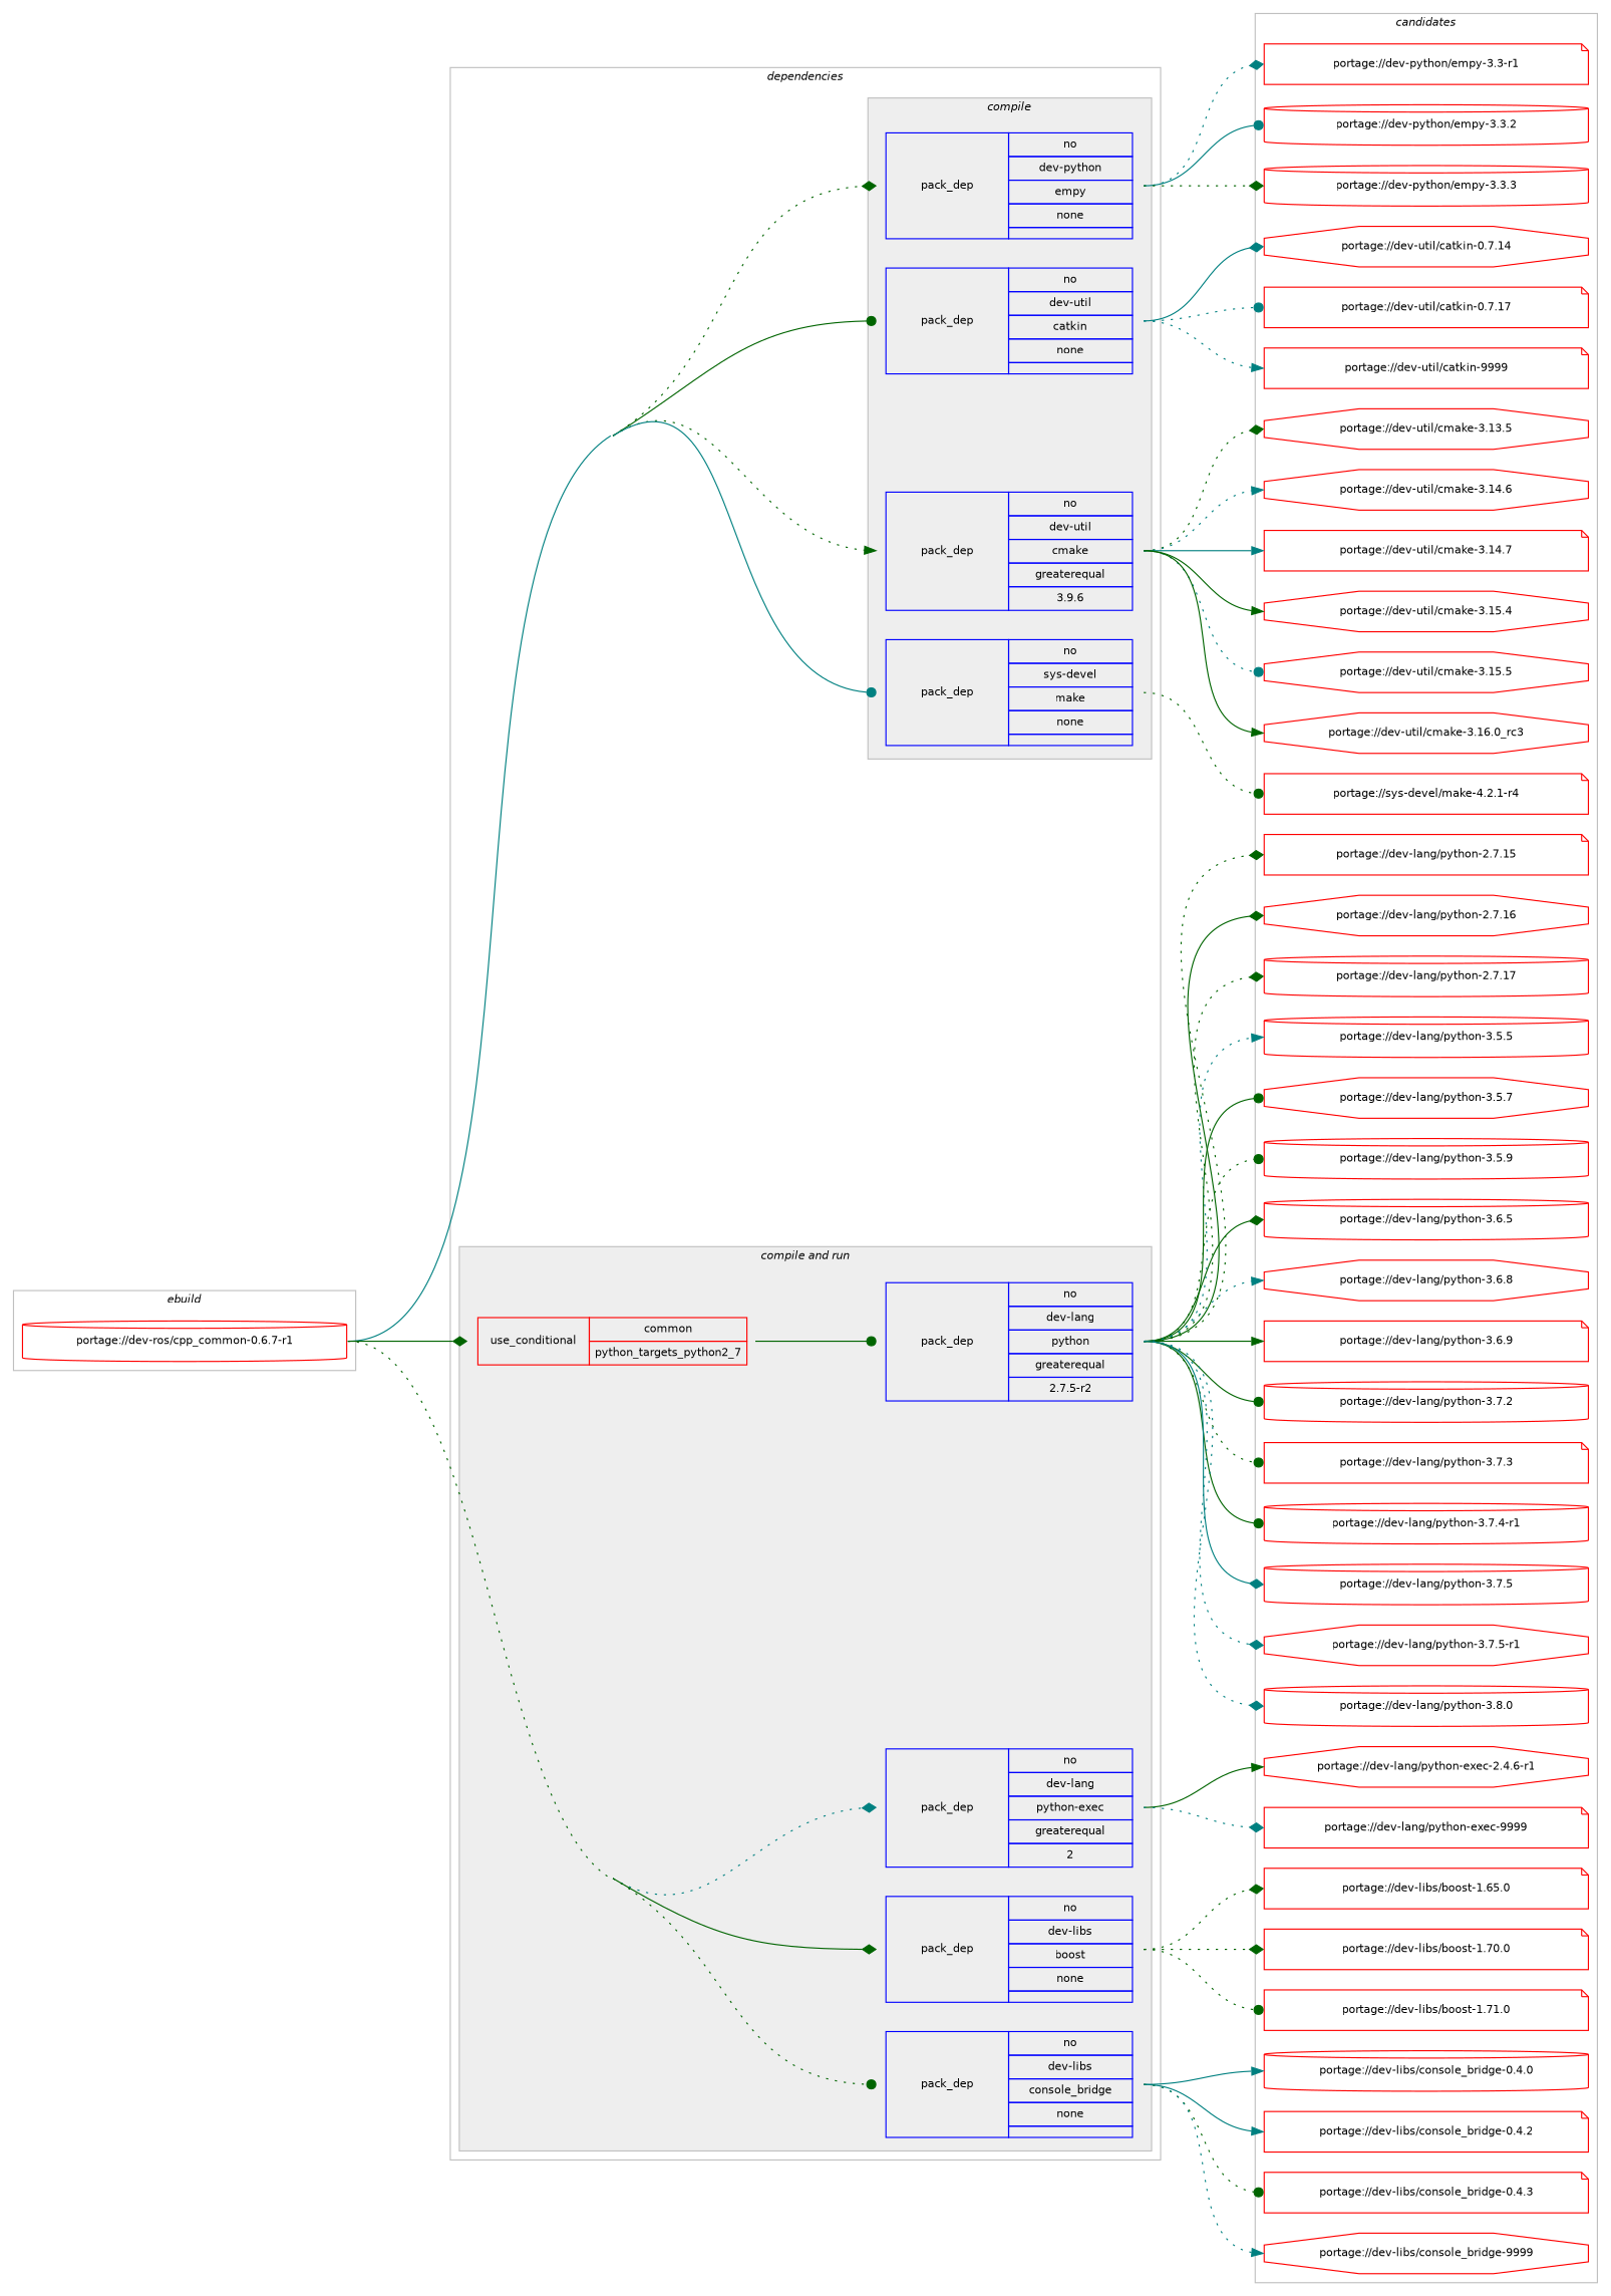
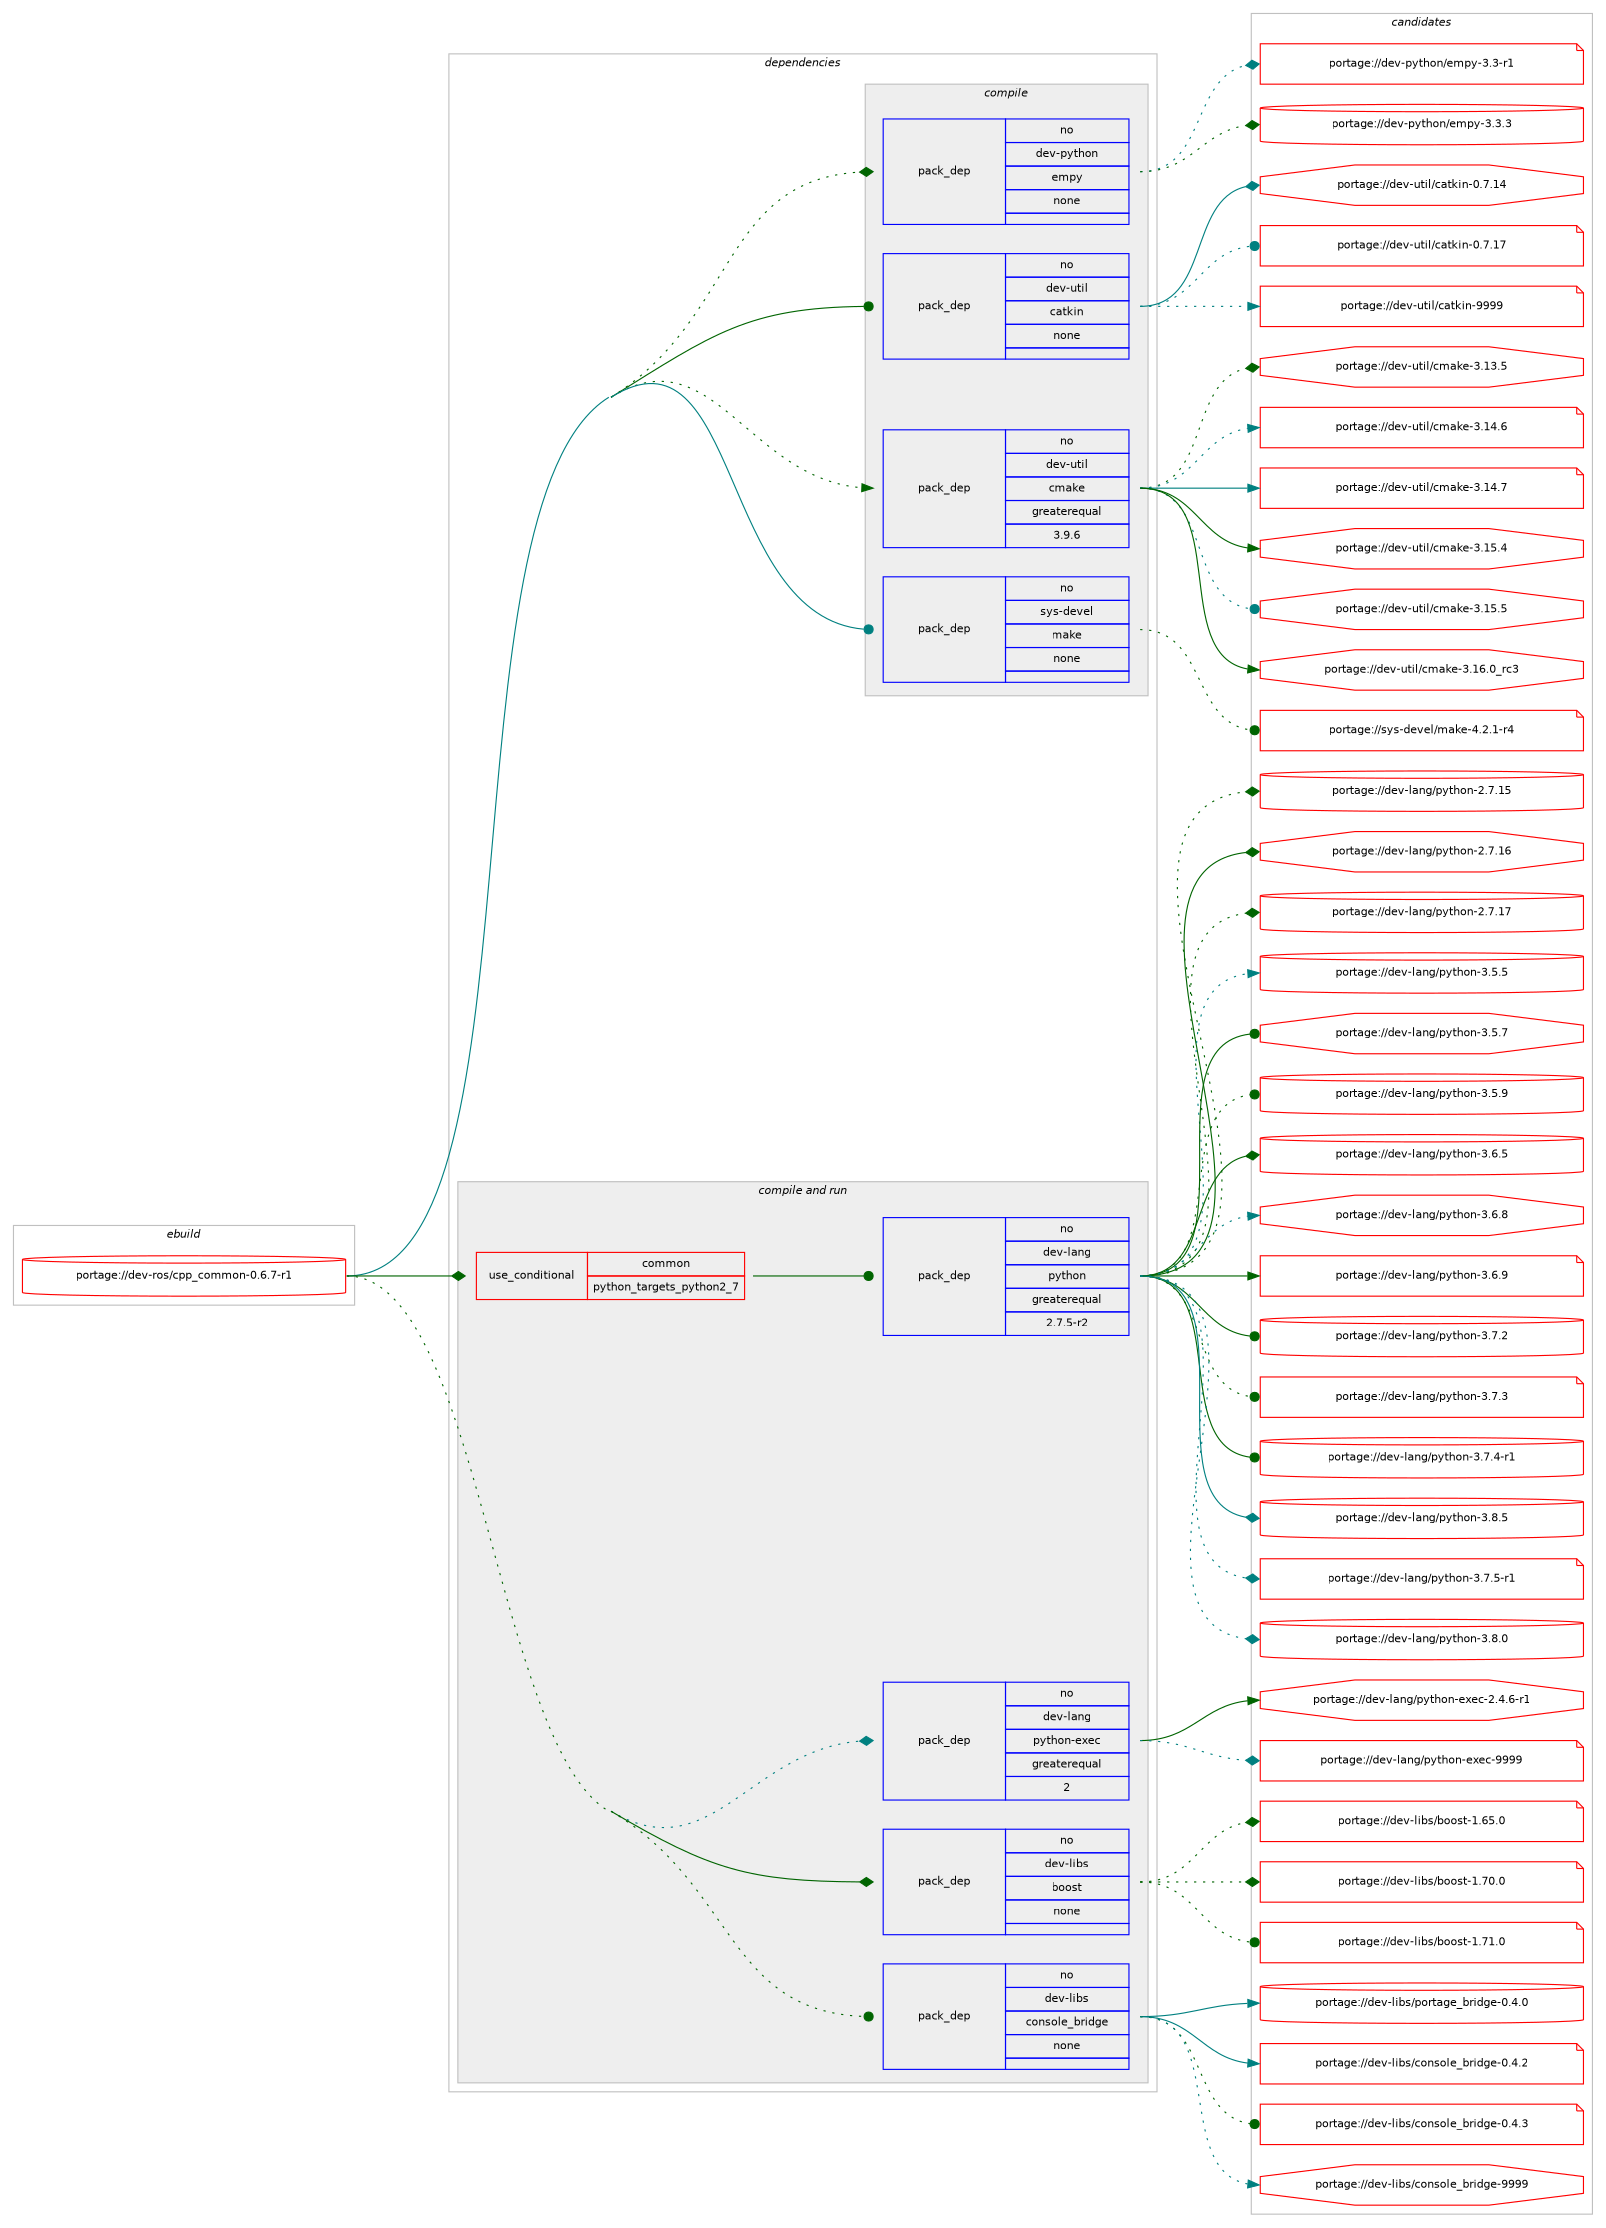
  digraph {
    compound=true
    concentrate=true
    fontname=Helvetica
    fontsize=10
    newrank=true
    rankdir=LR
    ranksep=1.5
    node [color=red fontname=Helvetica fontsize=10 shape=note]
    edge [arrowhead=diamond color=darkgreen headport=w style=dotted tailport=e weight=100]
    n1 [label="portage://dev-ros/cpp_common-0.6.7-r1" shape=cylinder width=4]
    n2 [color=blue label=<<TABLE BORDER="0" CELLBORDER="1" CELLSPACING="0" CELLPADDING="4" WIDTH="220"><TR><TD ROWSPAN="6" CELLPADDING="30">pack_dep</TD></TR><TR><TD WIDTH="110">no</TD></TR><TR><TD>dev-python</TD></TR><TR><TD>empy</TD></TR><TR><TD>none</TD></TR><TR><TD></TD></TR></TABLE>> shape=none]
    n3 [color=blue label=<<TABLE BORDER="0" CELLBORDER="1" CELLSPACING="0" CELLPADDING="4" WIDTH="220"><TR><TD ROWSPAN="6" CELLPADDING="30">pack_dep</TD></TR><TR><TD WIDTH="110">no</TD></TR><TR><TD>dev-util</TD></TR><TR><TD>catkin</TD></TR><TR><TD>none</TD></TR><TR><TD></TD></TR></TABLE>> shape=none]
    n4 [color=blue label=<<TABLE BORDER="0" CELLBORDER="1" CELLSPACING="0" CELLPADDING="4" WIDTH="220"><TR><TD ROWSPAN="6" CELLPADDING="30">pack_dep</TD></TR><TR><TD WIDTH="110">no</TD></TR><TR><TD>dev-util</TD></TR><TR><TD>cmake</TD></TR><TR><TD>greaterequal</TD></TR><TR><TD>3.9.6</TD></TR></TABLE>> shape=none]
    n5 [color=blue label=<<TABLE BORDER="0" CELLBORDER="1" CELLSPACING="0" CELLPADDING="4" WIDTH="220"><TR><TD ROWSPAN="6" CELLPADDING="30">pack_dep</TD></TR><TR><TD WIDTH="110">no</TD></TR><TR><TD>sys-devel</TD></TR><TR><TD>make</TD></TR><TR><TD>none</TD></TR><TR><TD></TD></TR></TABLE>> shape=none]
    n6 [color=blue label=<<TABLE BORDER="0" CELLBORDER="1" CELLSPACING="0" CELLPADDING="4" WIDTH="220"><TR><TD ROWSPAN="6" CELLPADDING="30">pack_dep</TD></TR><TR><TD WIDTH="110">no</TD></TR><TR><TD>dev-lang</TD></TR><TR><TD>python</TD></TR><TR><TD>greaterequal</TD></TR><TR><TD>2.7.5-r2</TD></TR></TABLE>> shape=none]
    n7 [label=<<TABLE BORDER="0" CELLBORDER="1" CELLSPACING="0" CELLPADDING="4"><TR><TD ROWSPAN="3" CELLPADDING="10">use_conditional</TD></TR><TR><TD>common</TD></TR><TR><TD>python_targets_python2_7</TD></TR></TABLE>> shape=none]
    n8 [color=blue label=<<TABLE BORDER="0" CELLBORDER="1" CELLSPACING="0" CELLPADDING="4" WIDTH="220"><TR><TD ROWSPAN="6" CELLPADDING="30">pack_dep</TD></TR><TR><TD WIDTH="110">no</TD></TR><TR><TD>dev-lang</TD></TR><TR><TD>python-exec</TD></TR><TR><TD>greaterequal</TD></TR><TR><TD>2</TD></TR></TABLE>> shape=none]
    n9 [color=blue label=<<TABLE BORDER="0" CELLBORDER="1" CELLSPACING="0" CELLPADDING="4" WIDTH="220"><TR><TD ROWSPAN="6" CELLPADDING="30">pack_dep</TD></TR><TR><TD WIDTH="110">no</TD></TR><TR><TD>dev-libs</TD></TR><TR><TD>boost</TD></TR><TR><TD>none</TD></TR><TR><TD></TD></TR></TABLE>> shape=none]
    n10 [color=blue label=<<TABLE BORDER="0" CELLBORDER="1" CELLSPACING="0" CELLPADDING="4" WIDTH="220"><TR><TD ROWSPAN="6" CELLPADDING="30">pack_dep</TD></TR><TR><TD WIDTH="110">no</TD></TR><TR><TD>dev-libs</TD></TR><TR><TD>console_bridge</TD></TR><TR><TD>none</TD></TR><TR><TD></TD></TR></TABLE>> shape=none]
    n11 [label="portage://dev-python/empy-3.3-r1" width=4]
-   n12 [label="portage://dev-python/empy-3.3.2" shape=cylinder width=4]
    n13 [label="portage://dev-python/empy-3.3.3" shape=cylinder width=4]
    n14 [label="portage://dev-util/catkin-0.7.14" shape=octagon width=4]
    n15 [label="portage://dev-util/catkin-0.7.17" width=4]
    n16 [label="portage://dev-util/catkin-9999" width=4]
    n17 [label="portage://dev-util/cmake-3.13.5" shape=octagon width=4]
-   n18 [label="portage://dev-util/cmake-3.14.6" shape=octagon width=4]
+   n18 [label="portage://dev-util/cmake-3.14.6" width=4]
    n19 [label="portage://dev-util/cmake-3.14.7" width=4]
    n20 [label="portage://dev-util/cmake-3.15.4" shape=octagon width=4]
    n21 [label="portage://dev-util/cmake-3.15.5" shape=octagon width=4]
    n22 [label="portage://dev-util/cmake-3.16.0_rc3" shape=octagon width=4]
    n23 [label="portage://sys-devel/make-4.2.1-r4" width=4]
-   n24 [label="portage://dev-lang/python-2.7.15" width=4]
+   n24 [label="portage://dev-lang/python-2.7.15" shape=cylinder width=4]
    n25 [label="portage://dev-lang/python-2.7.16" shape=octagon width=4]
    n26 [label="portage://dev-lang/python-2.7.17" shape=cylinder width=4]
    n27 [label="portage://dev-lang/python-3.5.5" shape=cylinder width=4]
    n28 [label="portage://dev-lang/python-3.5.7" shape=octagon width=4]
    n29 [label="portage://dev-lang/python-3.5.9" shape=cylinder width=4]
    n30 [label="portage://dev-lang/python-3.6.5" shape=cylinder width=4]
    n31 [label="portage://dev-lang/python-3.6.8" shape=octagon width=4]
    n32 [label="portage://dev-lang/python-3.6.9" width=4]
    n33 [label="portage://dev-lang/python-3.7.2" shape=cylinder width=4]
    n34 [label="portage://dev-lang/python-3.7.3" width=4]
    n35 [label="portage://dev-lang/python-3.7.4-r1" shape=cylinder width=4]
-   n36 [label="portage://dev-lang/python-3.7.5" shape=cylinder width=4]
-   n37 [label="portage://dev-lang/python-3.7.5-r1" shape=octagon width=4]
+   n36 [label="portage://dev-lang/python-3.8.5" shape=cylinder width=4]
+   n37 [label="portage://dev-lang/python-3.7.5-r1" width=4]
    n38 [label="portage://dev-lang/python-3.8.0" shape=cylinder width=4]
    n39 [label="portage://dev-lang/python-exec-2.4.6-r1" shape=octagon width=4]
    n40 [label="portage://dev-lang/python-exec-9999" width=4]
    n41 [label="portage://dev-libs/boost-1.65.0" width=4]
    n42 [label="portage://dev-libs/boost-1.70.0" width=4]
    n43 [label="portage://dev-libs/boost-1.71.0" width=4]
-   n44 [label="portage://dev-libs/console_bridge-0.4.0" shape=cylinder width=4]
+   n44 [label="portage://dev-libs/portage_bridge-0.4.0" shape=cylinder width=4]
    n45 [label="portage://dev-libs/console_bridge-0.4.2" width=4]
    n46 [label="portage://dev-libs/console_bridge-0.4.3" width=4]
    n47 [label="portage://dev-libs/console_bridge-9999" shape=octagon width=4]
    subgraph cluster_1 {
      color=gray
      label=<<i>ebuild</i>>
      rank=same
      n1
    }
    subgraph cluster_2 {
      color=gray
      label=<<i>dependencies</i>>
      subgraph cluster_3 {
        color=gray
        fillcolor="#eeeeee"
        label=<<i>compile</i>>
        style=filled
        subgraph sub_4 {
          color=gray
          fillcolor="#eeeeee"
          label=<<i>compile</i>>
          style=filled
          n2
        }
        subgraph sub_5 {
          color=gray
          fillcolor="#eeeeee"
          label=<<i>compile</i>>
          style=filled
          n3
        }
        subgraph sub_6 {
          color=gray
          fillcolor="#eeeeee"
          label=<<i>compile</i>>
          style=filled
          n4
        }
        subgraph sub_7 {
          color=gray
          fillcolor="#eeeeee"
          label=<<i>compile</i>>
          style=filled
          n5
        }
      }
      subgraph cluster_8 {
        color=gray
        fillcolor="#eeeeee"
        label=<<i>compile and run</i>>
        style=filled
        subgraph sub_9 {
          color=gray
          fillcolor="#eeeeee"
          label=<<i>compile and run</i>>
          style=filled
          n7
          subgraph sub_10 {
            color=gray
            fillcolor="#eeeeee"
            label=<<i>compile and run</i>>
            style=filled
            n6
          }
        }
        subgraph sub_11 {
          color=gray
          fillcolor="#eeeeee"
          label=<<i>compile and run</i>>
          style=filled
          n8
        }
        subgraph sub_12 {
          color=gray
          fillcolor="#eeeeee"
          label=<<i>compile and run</i>>
          style=filled
          n9
        }
        subgraph sub_13 {
          color=gray
          fillcolor="#eeeeee"
          label=<<i>compile and run</i>>
          style=filled
          n10
        }
      }
      subgraph cluster_14 {
        color=gray
        fillcolor="#eeeeee"
        label=<<i>run</i>>
        style=filled
      }
    }
    subgraph cluster_15 {
      color=gray
      label=<<i>candidates</i>>
      rank=same
      subgraph sub_16 {
        color=black
        label=<<i>candidates</i>>
        nodesep=1
        rank=same
        n11
-       n12
        n13
      }
      subgraph sub_17 {
        color=black
        label=<<i>candidates</i>>
        nodesep=1
        rank=same
        n14
        n15
        n16
      }
      subgraph sub_18 {
        color=black
        label=<<i>candidates</i>>
        nodesep=1
        rank=same
        n17
        n18
        n19
        n20
        n21
        n22
      }
      subgraph sub_19 {
        color=black
        label=<<i>candidates</i>>
        nodesep=1
        rank=same
        n23
      }
      subgraph sub_20 {
        color=black
        label=<<i>candidates</i>>
        nodesep=1
        rank=same
        n24
        n25
        n26
        n27
        n28
        n29
        n30
        n31
        n32
        n33
        n34
        n35
        n36
        n37
        n38
      }
      subgraph sub_21 {
        color=black
        label=<<i>candidates</i>>
        nodesep=1
        rank=same
        n39
        n40
      }
      subgraph sub_22 {
        color=black
        label=<<i>candidates</i>>
        nodesep=1
        rank=same
        n41
        n42
        n43
      }
      subgraph sub_23 {
        color=black
        label=<<i>candidates</i>>
        nodesep=1
        rank=same
        n44
        n45
        n46
        n47
      }
    }
    n1 -> n2 [weight=20]
    n1 -> n3 [arrowhead=dot style=solid weight=20]
    n1 -> n4 [arrowhead=normal weight=20]
    n1 -> n5 [arrowhead=dot color=teal style=solid weight=20]
    n1 -> n7 [style=solid weight=20]
    n1 -> n8 [color=teal weight=20]
    n1 -> n9 [style=solid weight=20]
    n1 -> n10 [arrowhead=dot weight=20]
    n2 -> n11 [color=teal]
-   n2 -> n12 [arrowhead=dot color=teal style=solid]
    n2 -> n13
    n3 -> n14 [color=teal style=solid]
    n3 -> n15 [arrowhead=dot color=teal]
    n3 -> n16 [arrowhead=normal color=teal]
    n4 -> n17
    n4 -> n18 [arrowhead=normal color=teal]
    n4 -> n19 [arrowhead=normal color=teal style=solid]
    n4 -> n20 [arrowhead=normal style=solid]
    n4 -> n21 [arrowhead=dot color=teal]
    n4 -> n22 [arrowhead=normal style=solid]
    n5 -> n23 [arrowhead=dot]
    n6 -> n24
    n6 -> n25 [style=solid]
    n6 -> n26
    n6 -> n27 [arrowhead=normal color=teal]
    n6 -> n28 [arrowhead=dot style=solid]
    n6 -> n29 [arrowhead=dot]
    n6 -> n30 [style=solid]
    n6 -> n31 [arrowhead=normal color=teal]
    n6 -> n32 [arrowhead=normal style=solid]
    n6 -> n33 [arrowhead=dot style=solid]
    n6 -> n34 [arrowhead=dot]
    n6 -> n35 [arrowhead=dot style=solid]
    n6 -> n36 [color=teal style=solid]
    n6 -> n37 [color=teal]
    n6 -> n38 [color=teal]
    n7 -> n6 [arrowhead=dot style=solid weight=20]
    n8 -> n39 [arrowhead=normal style=solid]
    n8 -> n40 [color=teal]
    n9 -> n41
    n9 -> n42
    n9 -> n43 [arrowhead=dot]
    n10 -> n44 [arrowhead=normal color=teal style=solid]
    n10 -> n45 [arrowhead=normal color=teal style=solid]
    n10 -> n46 [arrowhead=dot]
    n10 -> n47 [arrowhead=normal color=teal]
  }
